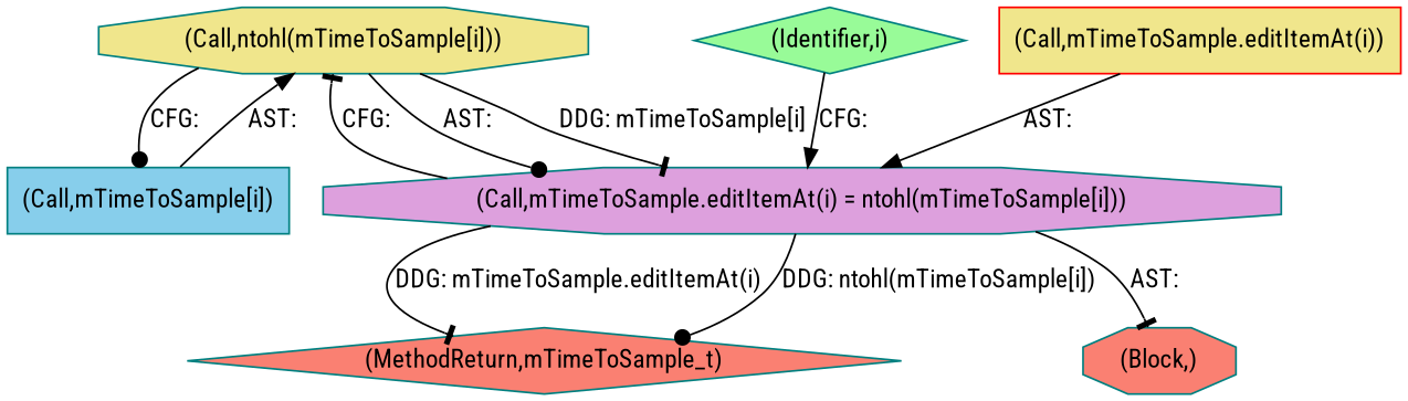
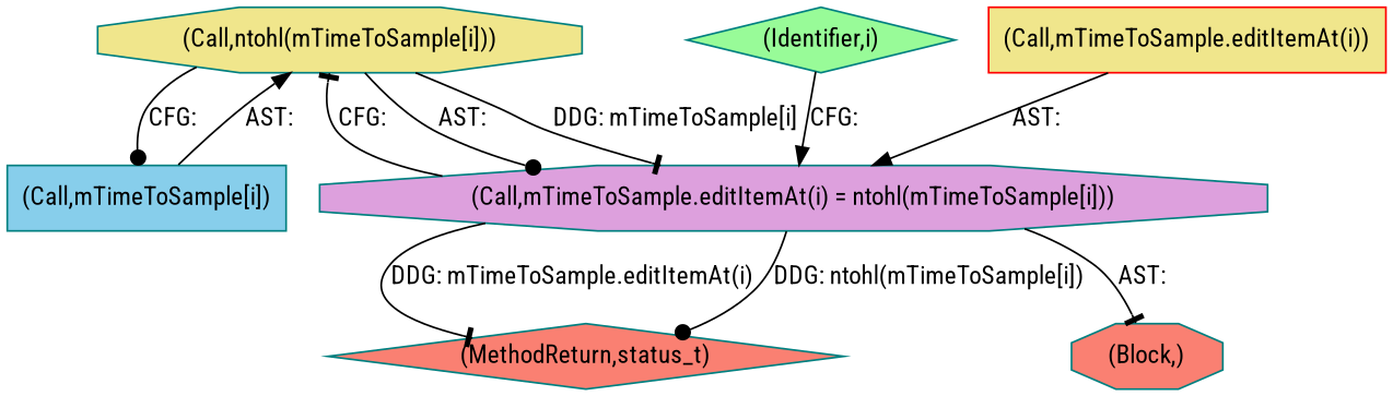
  digraph {
    fontname="Roboto Condensed"
    node [color=teal fillcolor=khaki fontname="Roboto Condensed" shape=octagon style=filled]
    edge [arrowhead=tee fontname="Roboto Condensed"]
    n1 [label="(Call,ntohl(mTimeToSample[i]))"]
    n2 [fillcolor=plum label="(Call,mTimeToSample.editItemAt(i) = ntohl(mTimeToSample[i]))"]
    n3 [fillcolor=skyblue label="(Call,mTimeToSample[i])" shape=box]
-   n4 [fillcolor=salmon label="(MethodReturn,mTimeToSample_t)" shape=diamond]
+   n4 [fillcolor=salmon label="(MethodReturn,status_t)" shape=diamond]
    n5 [fillcolor=salmon label="(Block,)"]
    n6 [fillcolor=palegreen label="(Identifier,i)" shape=diamond]
    n7 [color=red label="(Call,mTimeToSample.editItemAt(i))" shape=box]
    n1 -> n2 [arrowhead=dot label="AST: "]
    n1 -> n2 [label="DDG: mTimeToSample[i]"]
    n1 -> n3 [arrowhead=dot label="CFG: "]
    n2 -> n1 [label="CFG: "]
    n2 -> n4 [label="DDG: mTimeToSample.editItemAt(i)"]
    n2 -> n4 [arrowhead=dot label="DDG: ntohl(mTimeToSample[i])"]
    n2 -> n5 [label="AST: "]
    n3 -> n1 [arrowhead=normal label="AST: "]
    n6 -> n2 [arrowhead=normal label="CFG: "]
    n7 -> n2 [arrowhead=normal label="AST: "]
  }
